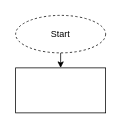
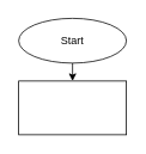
  <mxCell id="0" />
  <mxCell id="1" parent="0" />
- <mxCell id="2" value="Start&lt;br&gt;" style="ellipse;whiteSpace=wrap;html=1;dashed=1;" vertex="1" parent="1"><mxGeometry x="20" y="20" width="120" height="50" as="geometry" /></mxCell>
+ <mxCell id="2" value="Start&lt;br&gt;" style="ellipse;whiteSpace=wrap;html=1;" vertex="1" parent="1"><mxGeometry x="20" y="20" width="120" height="50" as="geometry" /></mxCell>
  <mxCell id="3" value="" style="endArrow=classic;html=1;exitX=0.5;exitY=1;exitDx=0;exitDy=0;" edge="1" parent="1" source="2" target="4"><mxGeometry width="50" height="50" relative="1" as="geometry"><mxPoint x="70" y="480" as="sourcePoint" /><mxPoint x="80" y="100" as="targetPoint" /></mxGeometry></mxCell>
  <mxCell id="4" value="" style="rounded=0;whiteSpace=wrap;html=1;" vertex="1" parent="1"><mxGeometry x="20" y="90" width="120" height="60" as="geometry" /></mxCell>
